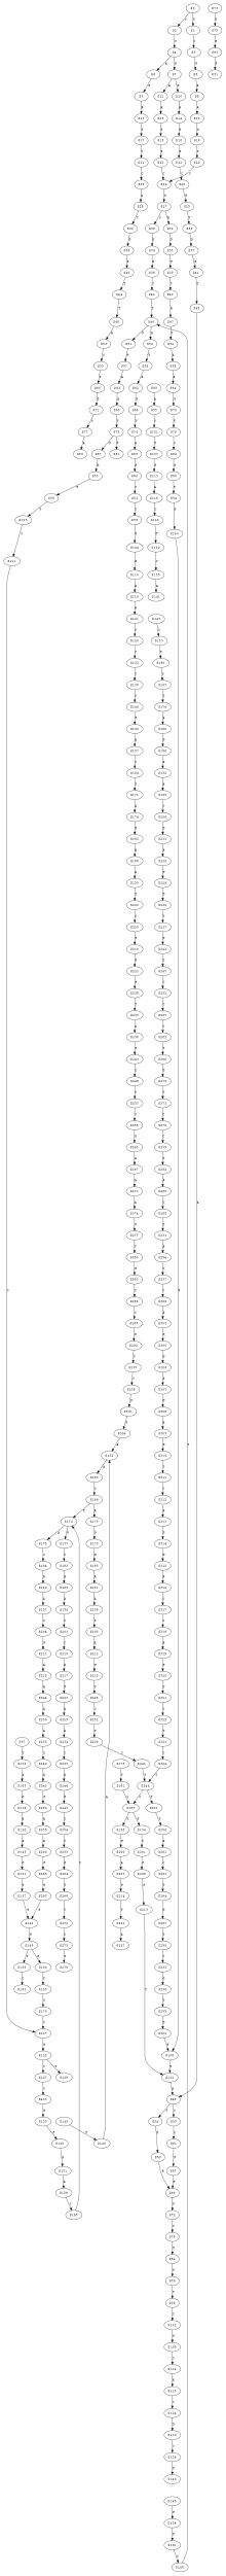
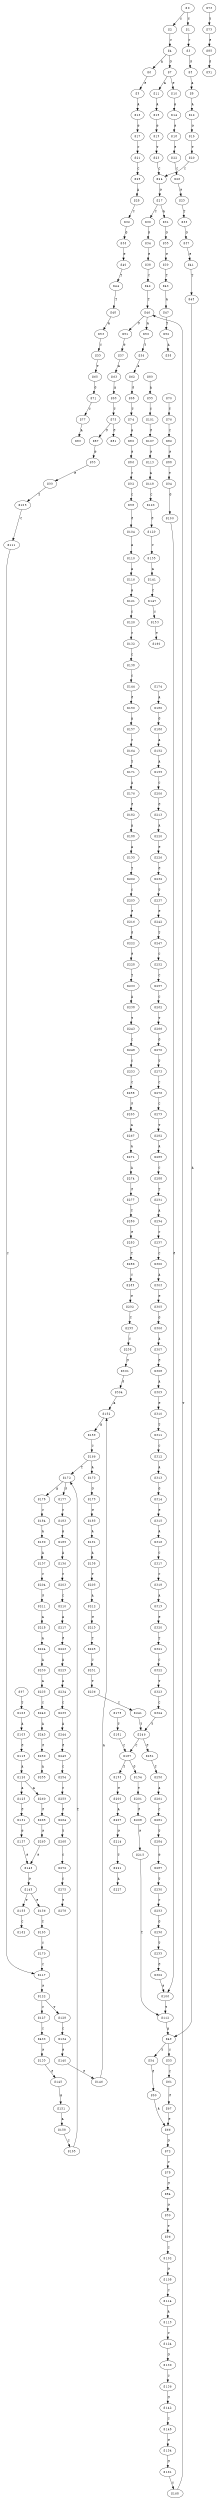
  strict digraph {
    fontname="Courier Prime"
    node [fontname="Courier Prime"]
    edge [fontname="Courier Prime"]
    S0
    S1
    S2
    S3
    S4
    S5
    S6
    S7
    S8
    S9
    S10
    S11
    S12
    S13
    S14
    S15
    S16
    S17
    S18
    S19
    S20
    S21
    S22
    S23
    S24
    S25
    S26
    S27
    S28
    S29
    S30
    S31
    S32
    S33
    S34
    S35
    S36
    S37
    S38
    S39
    S40
    S41
    S42
    S43
    S44
    S45
    S46
    S47
    S48
    S49
    S50
    S51
    S52
    S53
    S54
    S55
    S56
    S57
    S58
    S59
    S60
    S61
    S62
    S63
-   S64
    S65
    S66
    S67
    S68
    S69
    S70
    S71
    S72
    S74
    S75
    S76
    S77
    S78
    S73
    S79
    S80
    S81
    S87
    S82
    S83
    S84
    S85
    S86
    S88
    S90
    S91
    S92
    S93
    S94
    S89
    S95
    S96
    S98
    S99
    S100
    S101
    S102
    S97
    S103
    S104
    S105
    S106
    S107
    S108
    S109
    S110
    S111
    S112
    S113
    S114
    S115
    S116
    S117
    S118
    S119
    S120
    S121
    S122
    S123
    S124
    S125
    S126
    S127
    S128
    S129
    S130
    S131
    S132
    n134 [label=S433]
+   S134
    S135
    S136
    S137
    S138
    S139
    S140
    S141
    S142
    S143
    S144
    S145
    S146
    S147
    S148
    S149
    S150
    S151
    S152
    S153
    S154
    S155
    S156
    S157
    S158
    S159
    S160
    S161
    S162
    S163
    S164
    S165
    S166
-   S167
    S168
    S170
    S171
    S172
    S173
    S174
    S176
    S177
    S178
    S179
    S180
    S175
    S181
    S182
    S183
    S184
    S185
    S186
    S187
    S188
    S189
    S190
    S191
    S192
    S193
    S194
    S195
    S196
    S197
    S198
    S199
    S200
    S201
    S202
    S203
    S204
    S205
    S206
    S207
    S208
    S209
    S210
    S211
    S212
    S213
    S214
    S215
    S216
    S217
    S218
    S219
    S220
    S221
    S222
    S223
    S224
    S225
    S226
    S227
    S228
    S229
    S230
    S231
    S232
    S233
    S234
    S235
    S236
    S237
    S238
    S239
    S240
    S241
    S242
    S243
    S244
    S245
    S246
    S247
    S248
    S249
    S250
    S251
    S252
    S253
    S254
    S255
    S256
    S257
    S258
    S259
    S260
    S261
    S262
    S263
    S264
    S265
    S281
    S266
    S267
    S268
    S269
    S270
    S271
    S272
    S273
    S274
    S275
    S276
    S277
    S278
    S279
    S280
    S282
    S283
    S284
    S285
    S286
    S287
    S288
    S289
    S290
    S291
    S292
    S293
    S294
    S295
    S296
    S297
    S298
    S299
    S300
    S301
    S302
    S303
    S304
    S305
    S306
    S307
    S308
    S309
    S310
    S311
    S312
    S313
    S314
    S315
    S316
    S317
    S318
    S319
    S320
    S321
    S322
    S323
    S324
    S0 -> S1 [label=T]
    S0 -> S2 [label=C]
    S1 -> S3 [label=C]
    S2 -> S4 [label=C]
    S3 -> S5 [label=G]
    S4 -> S6 [label=A]
    S4 -> S7 [label=G]
    S5 -> S8 [label=A]
    S6 -> S9 [label=G]
    S7 -> S10 [label=G]
    S7 -> S11 [label=A]
    S8 -> S12 [label=A]
    S9 -> S13 [label=A]
    S10 -> S14 [label=A]
    S11 -> S15 [label=A]
    S12 -> S16 [label=G]
    S13 -> S17 [label=G]
    S14 -> S18 [label=G]
    S15 -> S19 [label=G]
    S16 -> S20 [label=T]
    S17 -> S21 [label=C]
    S18 -> S22 [label=G]
    S19 -> S23 [label=T]
    S20 -> S24 [label=C]
    S21 -> S25 [label=C]
    S22 -> S26 [label=C]
    S23 -> S24 [label=C]
    S24 -> S27 [label=G]
    S25 -> S28 [label=A]
    S26 -> S29 [label=G]
    S27 -> S30 [label=C]
    S27 -> S31 [label=A]
    S28 -> S32 [label=C]
    S29 -> S33 [label=T]
    S30 -> S34 [label=G]
    S31 -> S35 [label=G]
    S32 -> S36 [label=G]
    S33 -> S37 [label=G]
    S34 -> S38 [label=G]
    S35 -> S39 [label=G]
    S36 -> S40 [label=G]
    S37 -> S41 [label=G]
    S38 -> S42 [label=C]
    S39 -> S43 [label=T]
    S40 -> S44 [label=T]
    S41 -> S45 [label=T]
    S42 -> S46 [label=T]
    S43 -> S47 [label=A]
    S44 -> S48 [label=T]
    S45 -> S49 [label=A]
    S46 -> S50 [label=A]
    S46 -> S51 [label=G]
    S47 -> S52 [label=T]
    S48 -> S53 [label=A]
    S49 -> S54 [label=T]
    S49 -> S55 [label=C]
    S50 -> S56 [label=T]
    S51 -> S57 [label=G]
    S52 -> S58 [label=A]
    S53 -> S59 [label=C]
    S54 -> S60 [label=G]
    S55 -> S61 [label=C]
    S56 -> S62 [label=A]
    S57 -> S63 [label=A]
-   S58 -> S64 [label=A]
    S59 -> S65 [label=T]
    S60 -> S66 [label=A]
    S61 -> S67 [label=G]
    S62 -> S68 [label=G]
    S63 -> S69 [label=A]
-   S64 -> S70 [label=G]
    S65 -> S71 [label=G]
    S66 -> S72 [label=G]
    S67 -> S66 [label=G]
    S68 -> S74 [label=T]
    S69 -> S75 [label=T]
    S70 -> S76 [label=T]
    S71 -> S77 [label=C]
    S72 -> S78 [label=C]
    S74 -> S80 [label=A]
    S75 -> S81 [label=G]
    S75 -> S87 [label=G]
    S76 -> S82 [label=C]
    S77 -> S83 [label=A]
    S78 -> S84 [label=G]
    S73 -> S79 [label=T]
    S79 -> S85 [label=G]
    S80 -> S86 [label=G]
    S87 -> S93 [label=G]
    S82 -> S88 [label=G]
    S84 -> S90 [label=G]
    S85 -> S91 [label=G]
    S86 -> S92 [label=C]
    S88 -> S94 [label=T]
    S90 -> S96 [label=T]
    S92 -> S98 [label=C]
    S93 -> S99 [label=G]
    S94 -> S100 [label=G]
    S89 -> S95 [label=A]
    S95 -> S101 [label=C]
    S96 -> S102 [label=C]
    S98 -> S104 [label=G]
    S99 -> S105 [label=T]
    S100 -> S106 [label=G]
    S101 -> S107 [label=G]
    S102 -> S108 [label=G]
    S97 -> S103 [label=T]
    S103 -> S109 [label=A]
    S104 -> S110 [label=A]
    S105 -> S111 [label=C]
    S106 -> S112 [label=T]
    S107 -> S113 [label=G]
    S108 -> S114 [label=C]
    S109 -> S115 [label=G]
    S110 -> S116 [label=A]
    S111 -> S117 [label=C]
    S112 -> S49 [label=A]
    S113 -> S118 [label=A]
    S114 -> S119 [label=A]
    S115 -> S120 [label=A]
    S116 -> S121 [label=A]
    S117 -> S122 [label=G]
    S118 -> S123 [label=C]
    S119 -> S124 [label=C]
    S120 -> S125 [label=A]
    S121 -> S126 [label=C]
    S122 -> S127 [label=C]
    S122 -> S128 [label=T]
    S123 -> S129 [label=G]
    S124 -> S130 [label=G]
    S125 -> S131 [label=G]
    S126 -> S132 [label=C]
    S127 -> n134 [label=C]
+   S128 -> S134 [label=C]
    S129 -> S135 [label=C]
    S130 -> S136 [label=C]
    S131 -> S137 [label=G]
    S132 -> S138 [label=C]
    n134 -> S139 [label=G]
+   S134 -> S140 [label=G]
    S135 -> S141 [label=A]
    S136 -> S142 [label=G]
    S137 -> S143 [label=G]
    S138 -> S144 [label=C]
    S139 -> S145 [label=G]
    S140 -> S146 [label=G]
+   S141 -> S147 [label=C]
+   S142 -> S148 [label=C]
    S143 -> S149 [label=G]
    S144 -> S150 [label=G]
    S145 -> S151 [label=A]
    S146 -> S152 [label=A]
    S147 -> S153 [label=C]
    S148 -> S154 [label=G]
    S149 -> S155 [label=T]
    S149 -> S156 [label=G]
    S150 -> S157 [label=A]
    S151 -> S158 [label=A]
    S152 -> S159 [label=A]
    S153 -> S160 [label=T]
    S154 -> S161 [label=G]
    S155 -> S162 [label=C]
    S156 -> S163 [label=T]
    S157 -> S164 [label=C]
    S158 -> S165 [label=C]
    S159 -> S166 [label=C]
-   S160 -> S167 [label=C]
    S161 -> S168 [label=C]
    S163 -> S170 [label=C]
    S164 -> S171 [label=T]
    S165 -> S172 [label=T]
    S166 -> S172 [label=T]
    S166 -> S173 [label=A]
-   S167 -> S174 [label=T]
    S168 -> S46 [label=T]
    S170 -> S117 [label=C]
    S171 -> S176 [label=A]
    S172 -> S177 [label=G]
    S172 -> S178 [label=A]
    S173 -> S179 [label=G]
    S174 -> S180 [label=A]
    S176 -> S182 [label=G]
    S177 -> S183 [label=C]
    S178 -> S184 [label=C]
    S179 -> S185 [label=G]
    S180 -> S186 [label=G]
    S175 -> S181 [label=T]
    S181 -> S187 [label=C]
    S182 -> S188 [label=A]
    S183 -> S189 [label=A]
    S184 -> S190 [label=A]
    S185 -> S191 [label=A]
    S186 -> S192 [label=A]
    S187 -> S193 [label=T]
    S187 -> S194 [label=G]
    S188 -> S195 [label=A]
    S189 -> S196 [label=A]
    S190 -> S197 [label=A]
    S191 -> S198 [label=A]
    S192 -> S199 [label=A]
    S193 -> S200 [label=G]
    S194 -> S201 [label=T]
    S195 -> S202 [label=T]
    S196 -> S203 [label=C]
    S197 -> S204 [label=C]
    S198 -> S205 [label=T]
    S199 -> S206 [label=C]
    S200 -> S207 [label=A]
    S201 -> S208 [label=G]
    S202 -> S209 [label=C]
    S203 -> S210 [label=C]
    S204 -> S211 [label=G]
    S205 -> S212 [label=A]
    S206 -> S213 [label=G]
    S207 -> S214 [label=G]
    S208 -> S215 [label=G]
    S209 -> S216 [label=G]
    S210 -> S217 [label=A]
    S211 -> S218 [label=A]
    S212 -> S219 [label=G]
    S213 -> S220 [label=A]
    S214 -> S221 [label=T]
    S215 -> S112 [label=T]
    S216 -> S222 [label=G]
    S217 -> S223 [label=G]
    S218 -> S224 [label=A]
    S219 -> S225 [label=T]
    S220 -> S226 [label=G]
    S221 -> S227 [label=A]
    S222 -> S228 [label=G]
    S223 -> S229 [label=A]
    S224 -> S230 [label=A]
    S225 -> S231 [label=C]
    S226 -> S232 [label=G]
    S228 -> S233 [label=T]
    S229 -> S234 [label=A]
    S230 -> S235 [label=A]
    S231 -> S236 [label=T]
    S232 -> S237 [label=T]
    S233 -> S238 [label=A]
    S234 -> S239 [label=C]
    S235 -> S240 [label=C]
    S236 -> S241 [label=C]
    S237 -> S242 [label=G]
    S238 -> S243 [label=T]
    S239 -> S244 [label=A]
    S240 -> S245 [label=A]
    S241 -> S246 [label=T]
    S242 -> S247 [label=T]
    S243 -> S248 [label=C]
    S244 -> S249 [label=G]
    S245 -> S250 [label=G]
    S246 -> S187 [label=C]
    S246 -> S251 [label=G]
    S247 -> S252 [label=C]
    S248 -> S253 [label=C]
    S249 -> S254 [label=C]
    S250 -> S255 [label=A]
    S251 -> S256 [label=T]
    S252 -> S257 [label=C]
    S253 -> S258 [label=C]
    S254 -> S259 [label=C]
-   S255 -> S260 [label=A]
+   S120 -> S260 [label=A]
    S256 -> S261 [label=A]
    S257 -> S262 [label=C]
    S258 -> S263 [label=G]
    S259 -> S264 [label=G]
    S260 -> S265 [label=G]
    S261 -> S281 [label=C]
    S262 -> S266 [label=T]
    S263 -> S267 [label=A]
    S264 -> S268 [label=T]
    S265 -> S269 [label=G]
    S281 -> S284 [label=T]
    S266 -> S270 [label=G]
    S267 -> S271 [label=A]
    S268 -> S272 [label=C]
    S269 -> S143 [label=G]
    S270 -> S273 [label=T]
    S271 -> S274 [label=A]
    S272 -> S275 [label=C]
    S273 -> S276 [label=C]
    S274 -> S277 [label=G]
    S275 -> S278 [label=T]
    S276 -> S279 [label=C]
    S277 -> S280 [label=T]
    S279 -> S282 [label=T]
    S280 -> S283 [label=G]
    S282 -> S285 [label=A]
    S283 -> S286 [label=T]
    S284 -> S287 [label=G]
    S285 -> S288 [label=C]
    S286 -> S289 [label=C]
    S287 -> S290 [label=T]
    S288 -> S291 [label=T]
    S289 -> S292 [label=G]
    S290 -> S293 [label=C]
    S291 -> S294 [label=A]
    S292 -> S295 [label=T]
    S293 -> S296 [label=G]
    S294 -> S297 [label=C]
    S295 -> S298 [label=C]
    S296 -> S299 [label=T]
    S297 -> S300 [label=C]
    S298 -> S301 [label=G]
    S299 -> S302 [label=G]
    S300 -> S303 [label=A]
    S301 -> S304 [label=G]
    S302 -> S106 [label=G]
    S303 -> S305 [label=G]
    S304 -> S152 [label=A]
    S305 -> S306 [label=G]
    S306 -> S307 [label=A]
    S307 -> S308 [label=G]
    S308 -> S309 [label=A]
    S309 -> S310 [label=G]
    S310 -> S311 [label=T]
    S311 -> S312 [label=C]
    S312 -> S313 [label=A]
    S313 -> S314 [label=G]
    S314 -> S315 [label=G]
    S315 -> S316 [label=A]
    S316 -> S317 [label=C]
    S317 -> S318 [label=C]
    S318 -> S319 [label=A]
    S319 -> S320 [label=G]
    S320 -> S321 [label=T]
    S321 -> S322 [label=C]
    S322 -> S323 [label=T]
    S323 -> S324 [label=C]
    S324 -> S246 [label=T]
  }
